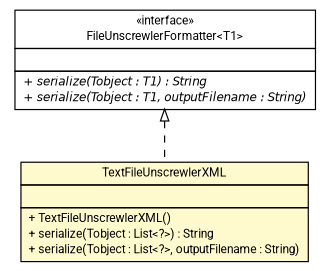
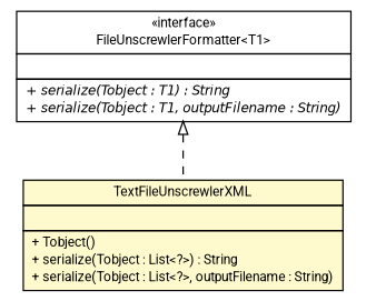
  digraph {
    nodesep=0.25
    ranksep=0.5
    fontname=Roboto
    node [fontcolor=black fontname=Roboto fontsize=10.0 shape=plaintext]
-   n1 [label=<<table title="org.apache.clusterbr.proc.imp.format.TextFileUnscrewlerXML" border="0" cellborder="1" cellspacing="0" cellpadding="2" port="p" bgcolor="lemonChiffon" href="./TextFileUnscrewlerXML.html"> 		<tr><td><table border="0" cellspacing="0" cellpadding="1"> <tr><td align="center" balign="center"> TextFileUnscrewlerXML </td></tr> 		</table></td></tr> 		<tr><td><table border="0" cellspacing="0" cellpadding="1"> <tr><td align="left" balign="left">  </td></tr> 		</table></td></tr> 		<tr><td><table border="0" cellspacing="0" cellpadding="1"> <tr><td align="left" balign="left"> + TextFileUnscrewlerXML() </td></tr> <tr><td align="left" balign="left"> + serialize(Tobject : List&lt;?&gt;) : String </td></tr> <tr><td align="left" balign="left"> + serialize(Tobject : List&lt;?&gt;, outputFilename : String) </td></tr> 		</table></td></tr> 		</table>>]
+   n1 [label=<<table title="org.apache.clusterbr.proc.imp.format.TextFileUnscrewlerXML" border="0" cellborder="1" cellspacing="0" cellpadding="2" port="p" bgcolor="lemonChiffon" href="./TextFileUnscrewlerXML.html"> 		<tr><td><table border="0" cellspacing="0" cellpadding="1"> <tr><td align="center" balign="center"> TextFileUnscrewlerXML </td></tr> 		</table></td></tr> 		<tr><td><table border="0" cellspacing="0" cellpadding="1"> <tr><td align="left" balign="left">  </td></tr> 		</table></td></tr> 		<tr><td><table border="0" cellspacing="0" cellpadding="1"> <tr><td align="left" balign="left"> + Tobject() </td></tr> <tr><td align="left" balign="left"> + serialize(Tobject : List&lt;?&gt;) : String </td></tr> <tr><td align="left" balign="left"> + serialize(Tobject : List&lt;?&gt;, outputFilename : String) </td></tr> 		</table></td></tr> 		</table>>]
    n2 [label=<<table title="org.apache.clusterbr.proc.contract.FileUnscrewlerFormatter" border="0" cellborder="1" cellspacing="0" cellpadding="2" port="p" href="../../contract/FileUnscrewlerFormatter.html"> 		<tr><td><table border="0" cellspacing="0" cellpadding="1"> <tr><td align="center" balign="center"> &#171;interface&#187; </td></tr> <tr><td align="center" balign="center"> FileUnscrewlerFormatter&lt;T1&gt; </td></tr> 		</table></td></tr> 		<tr><td><table border="0" cellspacing="0" cellpadding="1"> <tr><td align="left" balign="left">  </td></tr> 		</table></td></tr> 		<tr><td><table border="0" cellspacing="0" cellpadding="1"> <tr><td align="left" balign="left"><font face="Helvetica-Oblique" point-size="10.0"> + serialize(Tobject : T1) : String </font></td></tr> <tr><td align="left" balign="left"><font face="Helvetica-Oblique" point-size="10.0"> + serialize(Tobject : T1, outputFilename : String) </font></td></tr> 		</table></td></tr> 		</table>>]
    n2 -> n1 [arrowtail=empty dir=back fontname=Roboto fontsize=10 headport=p labelfontname=Helvetica labelfontsize=10 style=dashed tailport=p]
  }
